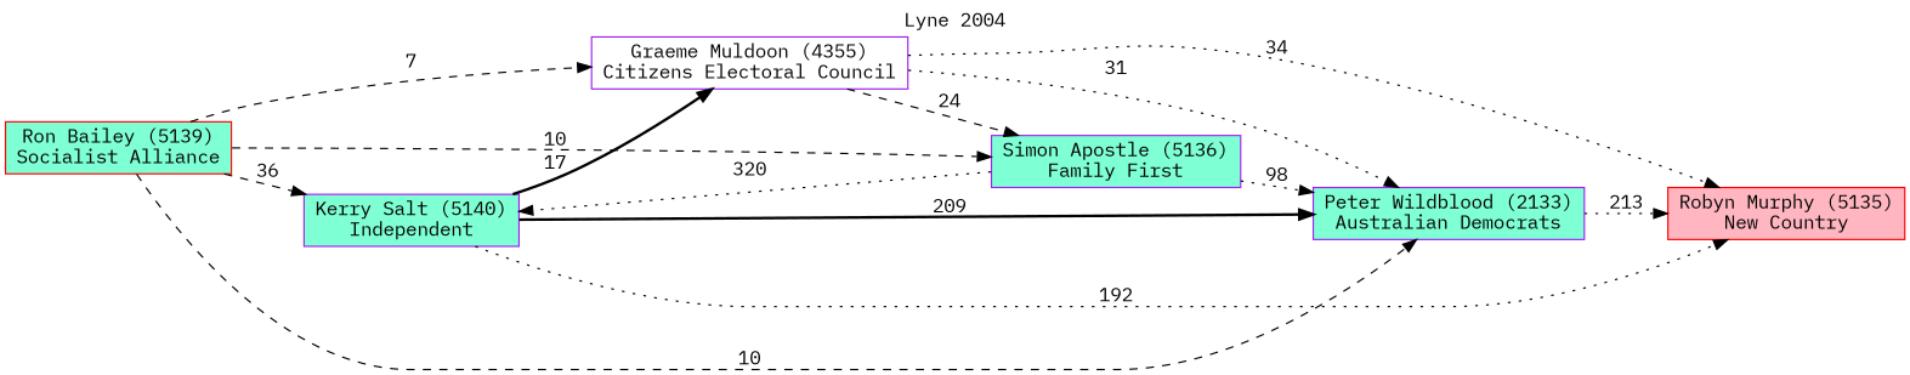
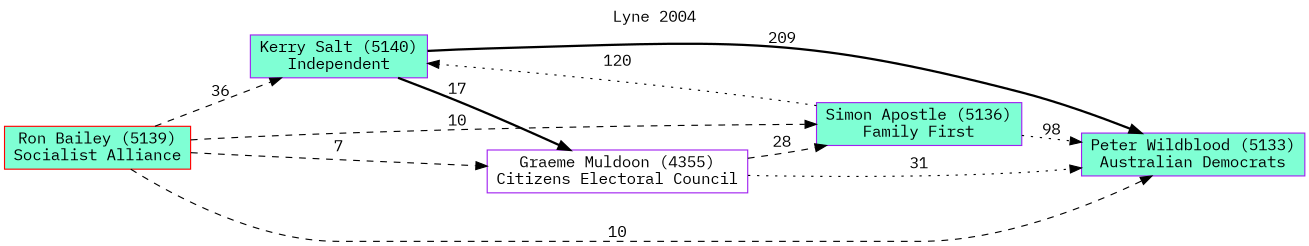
  digraph {
    fontname="IBM Plex Mono"
    label="Lyne 2004"
    labelloc=t
    mclimit=10
    rankdir=LR
    node [color=purple fillcolor=aquamarine fontname="IBM Plex Mono" shape=box style=filled]
    edge [fontname="IBM Plex Mono" style=dotted]
-   n1 [color=red fillcolor=lightpink label="Robyn Murphy (5135)\nNew Country"]
-   n2 [label="Peter Wildblood (2133)\nAustralian Democrats"]
+   n2 [label="Peter Wildblood (5133)\nAustralian Democrats"]
    n3 [label="Kerry Salt (5140)\nIndependent"]
    n4 [fillcolor=white label="Graeme Muldoon (4355)\nCitizens Electoral Council"]
    n5 [label="Simon Apostle (5136)\nFamily First"]
    n6 [color=red label="Ron Bailey (5139)\nSocialist Alliance"]
-   n2 -> n1 [label=213]
-   n3 -> n1 [label=192]
    n3 -> n2 [label=209 style=bold]
    n3 -> n4 [label=17 style=bold]
-   n4 -> n1 [label=34]
    n4 -> n2 [label=31]
-   n4 -> n5 [label=24 style=dashed]
+   n4 -> n5 [label=28 style=dashed]
    n5 -> n2 [label=98]
-   n5 -> n3 [label=320]
+   n5 -> n3 [label=120]
    n6 -> n2 [label=10 style=dashed]
    n6 -> n3 [label=36 style=dashed]
    n6 -> n4 [label=7 style=dashed]
    n6 -> n5 [label=10 style=dashed]
  }
